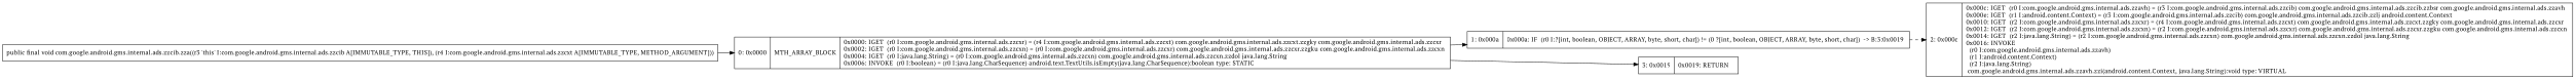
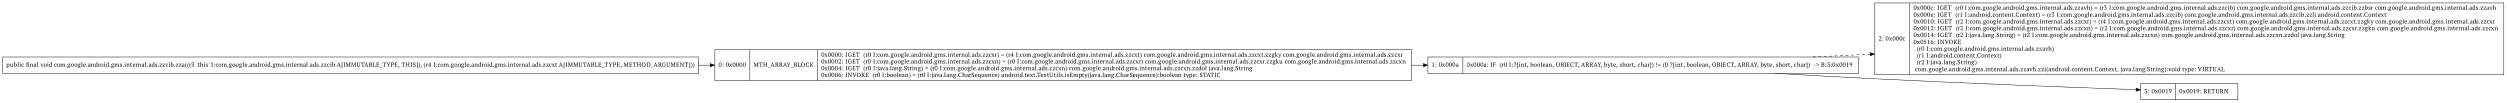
  digraph {
    fontname="PT Serif"
    rankdir=LR
    node [fontname="PT Serif" shape=record]
    edge [fontname="PT Serif"]
    n1 [label="{0\:\ 0x0000|MTH_ARRAY_BLOCK\l|0x0000: IGET  (r0 I:com.google.android.gms.internal.ads.zzcxr) = (r4 I:com.google.android.gms.internal.ads.zzcxt) com.google.android.gms.internal.ads.zzcxt.zzgky com.google.android.gms.internal.ads.zzcxr \l0x0002: IGET  (r0 I:com.google.android.gms.internal.ads.zzcxn) = (r0 I:com.google.android.gms.internal.ads.zzcxr) com.google.android.gms.internal.ads.zzcxr.zzgku com.google.android.gms.internal.ads.zzcxn \l0x0004: IGET  (r0 I:java.lang.String) = (r0 I:com.google.android.gms.internal.ads.zzcxn) com.google.android.gms.internal.ads.zzcxn.zzdol java.lang.String \l0x0006: INVOKE  (r0 I:boolean) = (r0 I:java.lang.CharSequence) android.text.TextUtils.isEmpty(java.lang.CharSequence):boolean type: STATIC \l}"]
    n2 [label="{1\:\ 0x000a|0x000a: IF  (r0 I:?[int, boolean, OBJECT, ARRAY, byte, short, char]) != (0 ?[int, boolean, OBJECT, ARRAY, byte, short, char])  \-\> B:3:0x0019 \l}"]
-   n3 [label="{2\:\ 0x000c|0x000c: IGET  (r0 I:com.google.android.gms.internal.ads.zzavh) = (r3 I:com.google.android.gms.internal.ads.zzcib) com.google.android.gms.internal.ads.zzcib.zzbsr com.google.android.gms.internal.ads.zzavh \l0x000e: IGET  (r1 I:android.content.Context) = (r3 I:com.google.android.gms.internal.ads.zzcib) com.google.android.gms.internal.ads.zzcib.zzlj android.content.Context \l0x0010: IGET  (r2 I:com.google.android.gms.internal.ads.zzcxr) = (r4 I:com.google.android.gms.internal.ads.zzcxt) com.google.android.gms.internal.ads.zzcxt.zzgky com.google.android.gms.internal.ads.zzcxr \l0x0012: IGET  (r2 I:com.google.android.gms.internal.ads.zzcxn) = (r2 I:com.google.android.gms.internal.ads.zzcxr) com.google.android.gms.internal.ads.zzcxr.zzgku com.google.android.gms.internal.ads.zzcxn \l0x0014: IGET  (r2 I:java.lang.String) = (r2 I:com.google.android.gms.internal.ads.zzcxn) com.google.android.gms.internal.ads.zzcxn.zzdol java.lang.String \l0x0016: INVOKE  \l  (r0 I:com.google.android.gms.internal.ads.zzavh)\l  (r1 I:android.content.Context)\l  (r2 I:java.lang.String)\l com.google.android.gms.internal.ads.zzavh.zzi(android.content.Context, java.lang.String):void type: VIRTUAL \l}"]
+   n3 [label="{2\:\ 0x000c|0x000c: IGET  (r0 I:com.google.android.gms.internal.ads.zzavh) = (r3 I:com.google.android.gms.internal.ads.zzcib) com.google.android.gms.internal.ads.zzcib.zzbsr com.google.android.gms.internal.ads.zzavh \l0x000e: IGET  (r1 I:android.content.Context) = (r3 I:com.google.android.gms.internal.ads.zzcib) com.google.android.gms.internal.ads.zzcib.zzlj android.content.Context \l0x0010: IGET  (r2 I:com.google.android.gms.internal.ads.zzcxr) = (r4 I:com.google.android.gms.internal.ads.zzcxt) com.google.android.gms.internal.ads.zzcxt.zzgky com.google.android.gms.internal.ads.zzcxr \l0x0012: IGET  (r2 I:com.google.android.gms.internal.ads.zzcxn) = (r2 I:com.google.android.gms.internal.ads.zzcxr) com.google.android.gms.internal.ads.zzcxr.zzgku com.google.android.gms.internal.ads.zzcxn \l0x0014: IGET  (r2 I:java.lang.String) = (r2 I:com.google.android.gms.internal.ads.zzcxn) com.google.android.gms.internal.ads.zzcxn.zzdol java.lang.String \l0x0516: INVOKE  \l  (r0 I:com.google.android.gms.internal.ads.zzavh)\l  (r1 I:android.content.Context)\l  (r2 I:java.lang.String)\l com.google.android.gms.internal.ads.zzavh.zzi(android.content.Context, java.lang.String):void type: VIRTUAL \l}"]
    n4 [label="{3\:\ 0x0019|0x0019: RETURN   \l}"]
    n5 [label="{public final void com.google.android.gms.internal.ads.zzcib.zza((r3 'this' I:com.google.android.gms.internal.ads.zzcib A[IMMUTABLE_TYPE, THIS]), (r4 I:com.google.android.gms.internal.ads.zzcxt A[IMMUTABLE_TYPE, METHOD_ARGUMENT])) }"]
    n1 -> n2
    n2 -> n3 [style=dashed]
-   n1 -> n4
+   n2 -> n4
    n5 -> n1
  }
